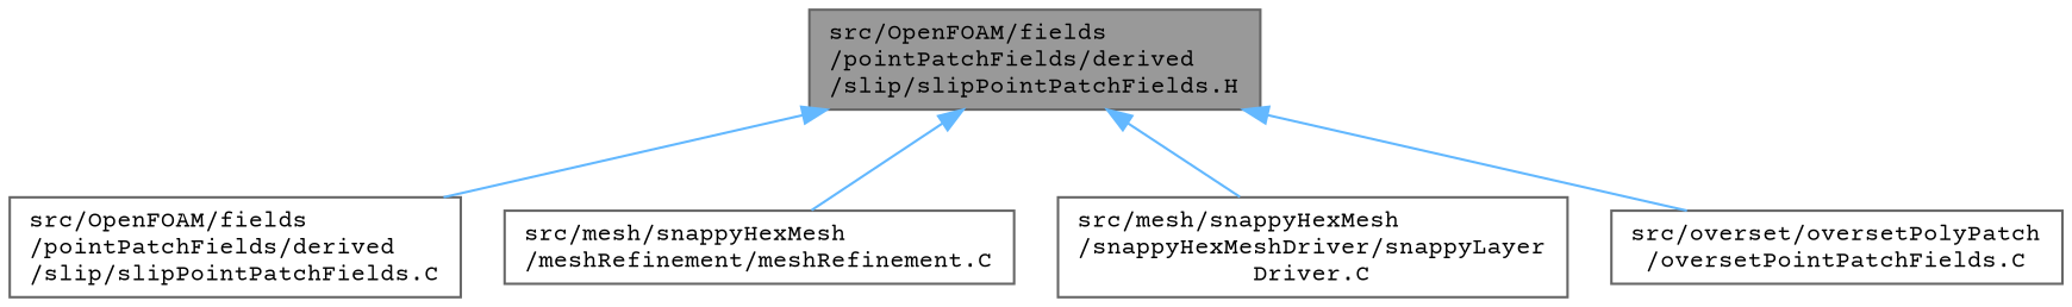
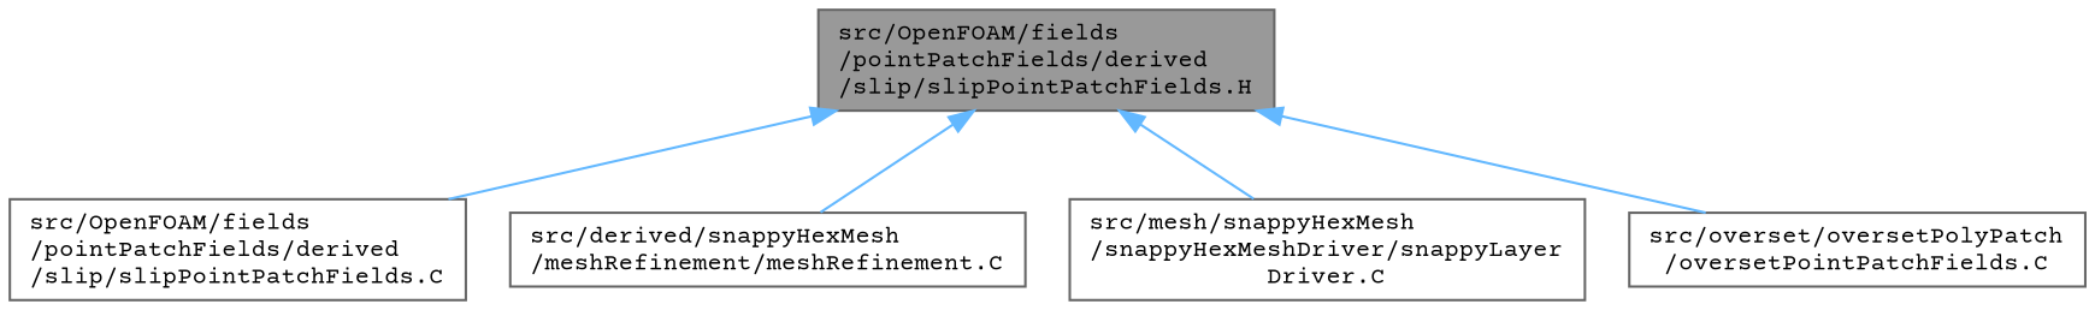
  digraph {
    fontname="Courier Prime"
    node [color=grey40 fillcolor=white fontname="Courier Prime" fontsize=10 shape=box style=filled]
    edge [color=steelblue1 dir=back fontname="Courier Prime" fontsize=10 labelfontname=Helvetica labelfontsize=10 style=solid]
    n1 [color=gray40 fillcolor=grey60 fontcolor=black height=0.2 label="src/OpenFOAM/fields\l/pointPatchFields/derived\l/slip/slipPointPatchFields.H" width=0.4]
    n2 [height=0.2 label="src/OpenFOAM/fields\l/pointPatchFields/derived\l/slip/slipPointPatchFields.C" width=0.4]
-   n3 [height=0.2 label="src/mesh/snappyHexMesh\l/meshRefinement/meshRefinement.C" width=0.4]
+   n3 [height=0.2 label="src/derived/snappyHexMesh\l/meshRefinement/meshRefinement.C" width=0.4]
    n4 [height=0.2 label="src/mesh/snappyHexMesh\l/snappyHexMeshDriver/snappyLayer\lDriver.C" width=0.4]
    n5 [height=0.2 label="src/overset/oversetPolyPatch\l/oversetPointPatchFields.C" width=0.4]
    n1 -> n2
    n1 -> n3
    n1 -> n4
    n1 -> n5
  }
